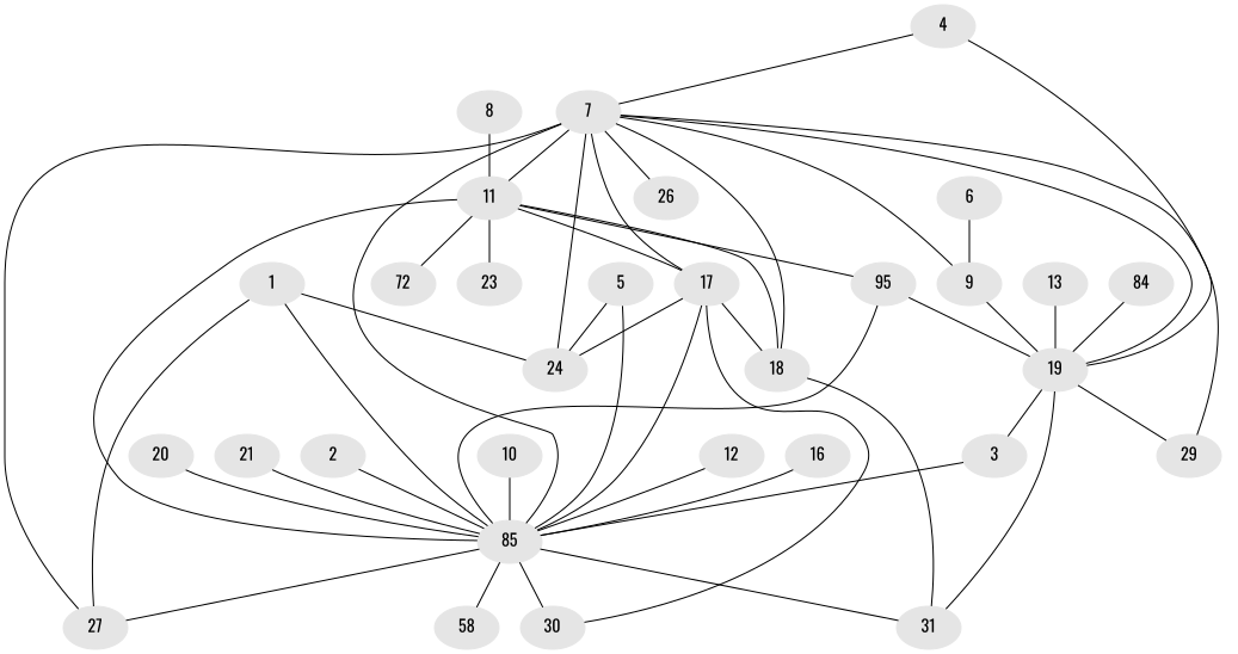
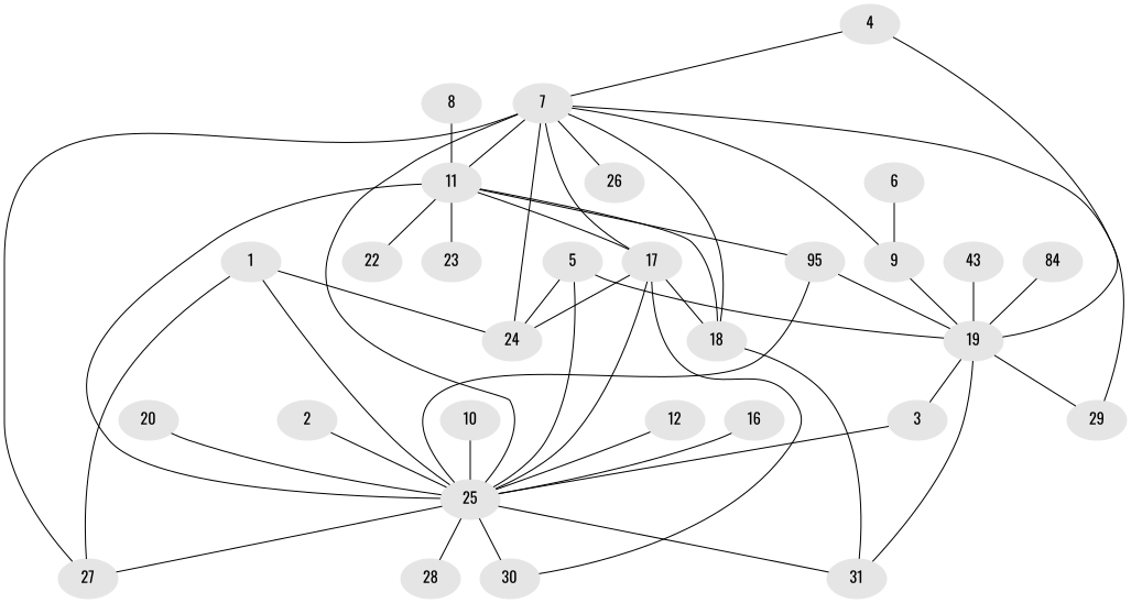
  graph {
    fontname=Oswald
    node [color=gray90 fontname=Oswald style=filled]
    edge [fontname=Oswald weight=1.0]
    1
    24
-   25 [label=85]
+   25
    27
    30
    31
-   28 [label=58]
+   28
    2
    3
    4
    7
    19
    9
    11
    17
    18
    26
    29
    5
    6
    n21 [label=95]
-   22 [label=72]
+   22
    23
    8
    10
    12
-   13
+   13 [label=43]
    n28 [label=84]
    16
    20
-   21
    1 -- 24
    1 -- 25
    1 -- 27
    25 -- 27
    25 -- 30 [weight=2.0]
    25 -- 31
    25 -- 28
    2 -- 25
    3 -- 25
    4 -- 7
    4 -- 19
    7 -- 24 [weight=4.0]
    7 -- 25
    7 -- 27
-   7 -- 19
+   5 -- 19
    7 -- 9
    7 -- 11
    7 -- 17
    7 -- 18
    7 -- 26
    7 -- 29
    19 -- 31
    19 -- 3
    19 -- 29
    9 -- 19 [weight=2.0]
    11 -- 25
    11 -- 17 [weight=2.0]
    11 -- 18
    11 -- n21
    11 -- 22
    11 -- 23
    17 -- 24 [weight=3.0]
    17 -- 25
    17 -- 30
    17 -- 18
    18 -- 31
    5 -- 24
    5 -- 25
    6 -- 9
    n21 -- 25 [weight=2.0]
    n21 -- 19
    8 -- 11
    10 -- 25
    12 -- 25
    13 -- 19
    n28 -- 19
    16 -- 25
    20 -- 25
-   21 -- 25
  }
